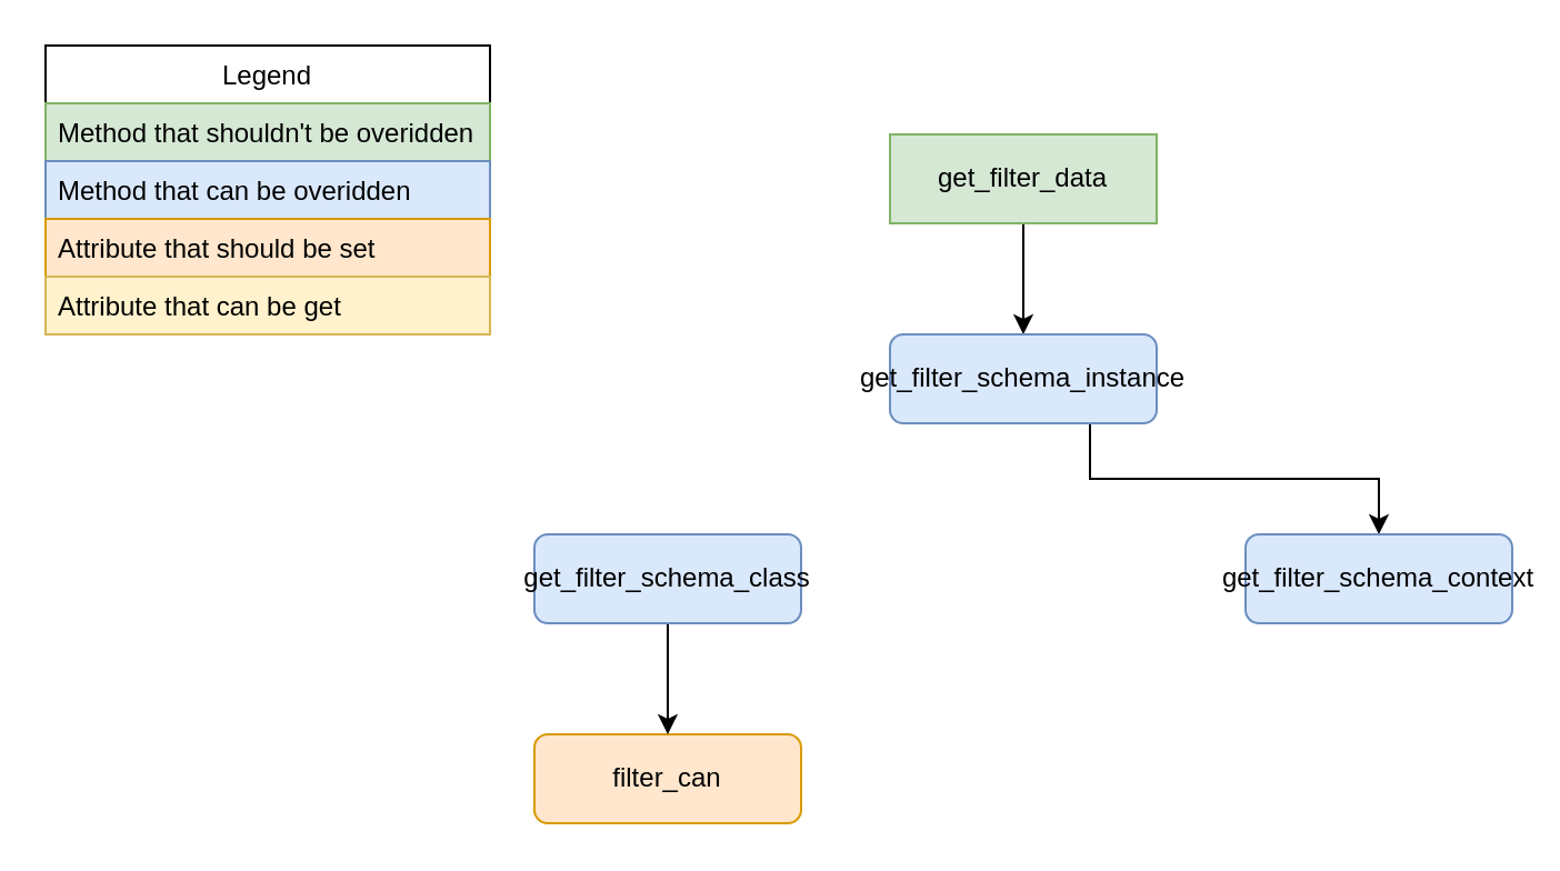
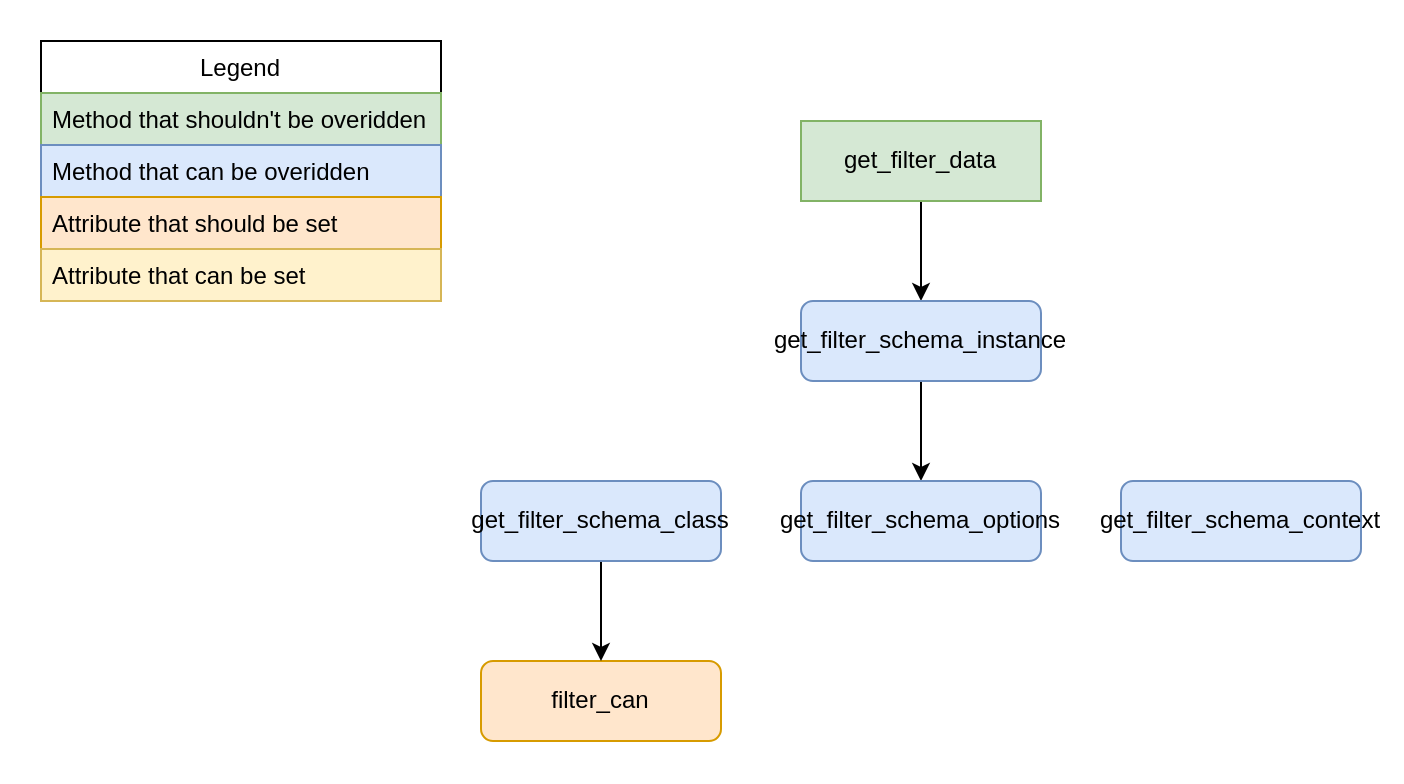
  <mxCell id="0" />
  <mxCell id="1" parent="0" />
  <mxCell id="2" value="Legend" style="swimlane;fontStyle=0;childLayout=stackLayout;horizontal=1;startSize=26;horizontalStack=0;resizeParent=1;resizeParentMax=0;resizeLast=0;collapsible=1;marginBottom=0;" vertex="1" parent="1"><mxGeometry x="20" y="20" width="200" height="104" as="geometry" /></mxCell>
  <mxCell id="3" value="Method that shouldn't be overidden" style="text;strokeColor=#82b366;fillColor=#d5e8d4;align=left;verticalAlign=top;spacingLeft=4;spacingRight=4;overflow=hidden;rotatable=0;points=[[0,0.5],[1,0.5]];portConstraint=eastwest;" vertex="1" parent="2"><mxGeometry y="26" width="200" height="26" as="geometry" /></mxCell>
  <mxCell id="4" value="Method that can be overidden" style="text;strokeColor=#6c8ebf;fillColor=#dae8fc;align=left;verticalAlign=top;spacingLeft=4;spacingRight=4;overflow=hidden;rotatable=0;points=[[0,0.5],[1,0.5]];portConstraint=eastwest;" vertex="1" parent="2"><mxGeometry y="52" width="200" height="26" as="geometry" /></mxCell>
  <mxCell id="5" value="Attribute that should be set" style="text;strokeColor=#d79b00;fillColor=#ffe6cc;align=left;verticalAlign=top;spacingLeft=4;spacingRight=4;overflow=hidden;rotatable=0;points=[[0,0.5],[1,0.5]];portConstraint=eastwest;" vertex="1" parent="2"><mxGeometry y="78" width="200" height="26" as="geometry" /></mxCell>
- <mxCell id="6" value="Attribute that can be get" style="text;strokeColor=#d6b656;fillColor=#fff2cc;align=left;verticalAlign=top;spacingLeft=4;spacingRight=4;overflow=hidden;rotatable=0;points=[[0,0.5],[1,0.5]];portConstraint=eastwest;" vertex="1" parent="1"><mxGeometry x="20" y="124" width="200" height="26" as="geometry" /></mxCell>
+ <mxCell id="6" value="Attribute that can be set" style="text;strokeColor=#d6b656;fillColor=#fff2cc;align=left;verticalAlign=top;spacingLeft=4;spacingRight=4;overflow=hidden;rotatable=0;points=[[0,0.5],[1,0.5]];portConstraint=eastwest;" vertex="1" parent="1"><mxGeometry x="20" y="124" width="200" height="26" as="geometry" /></mxCell>
  <mxCell id="7" style="edgeStyle=orthogonalEdgeStyle;rounded=0;orthogonalLoop=1;jettySize=auto;html=1;exitX=0.5;exitY=1;exitDx=0;exitDy=0;entryX=0.5;entryY=0;entryDx=0;entryDy=0;" edge="1" parent="1" source="8" target="11"><mxGeometry relative="1" as="geometry" /></mxCell>
  <mxCell id="8" value="get_filter_data" style="whiteSpace=wrap;html=1;fillColor=#d5e8d4;strokeColor=#82b366;rounded=0;" vertex="1" parent="1"><mxGeometry x="400" y="60" width="120" height="40" as="geometry" /></mxCell>
- <mxCell id="10" style="edgeStyle=orthogonalEdgeStyle;rounded=0;orthogonalLoop=1;jettySize=auto;html=1;exitX=0.75;exitY=1;exitDx=0;exitDy=0;entryX=0.5;entryY=0;entryDx=0;entryDy=0;" edge="1" parent="1" source="11" target="16"><mxGeometry relative="1" as="geometry" /></mxCell>
+ <mxCell id="9" style="edgeStyle=orthogonalEdgeStyle;rounded=0;orthogonalLoop=1;jettySize=auto;html=1;exitX=0.5;exitY=1;exitDx=0;exitDy=0;entryX=0.5;entryY=0;entryDx=0;entryDy=0;" edge="1" parent="1" source="11" target="15"><mxGeometry relative="1" as="geometry" /></mxCell>
  <mxCell id="11" value="get_filter_schema_instance" style="rounded=1;whiteSpace=wrap;html=1;fillColor=#dae8fc;strokeColor=#6c8ebf;" vertex="1" parent="1"><mxGeometry x="400" y="150" width="120" height="40" as="geometry" /></mxCell>
  <mxCell id="12" value="filter_can" style="rounded=1;whiteSpace=wrap;html=1;fillColor=#ffe6cc;strokeColor=#d79b00;" vertex="1" parent="1"><mxGeometry x="240" y="330" width="120" height="40" as="geometry" /></mxCell>
  <mxCell id="13" style="edgeStyle=orthogonalEdgeStyle;rounded=0;orthogonalLoop=1;jettySize=auto;html=1;exitX=0.5;exitY=1;exitDx=0;exitDy=0;entryX=0.5;entryY=0;entryDx=0;entryDy=0;" edge="1" parent="1" source="14" target="12"><mxGeometry relative="1" as="geometry" /></mxCell>
  <mxCell id="14" value="get_filter_schema_class" style="rounded=1;whiteSpace=wrap;html=1;fillColor=#dae8fc;strokeColor=#6c8ebf;" vertex="1" parent="1"><mxGeometry x="240" y="240" width="120" height="40" as="geometry" /></mxCell>
+ <mxCell id="15" value="get_filter_schema_options" style="rounded=1;whiteSpace=wrap;html=1;fillColor=#dae8fc;strokeColor=#6c8ebf;" vertex="1" parent="1"><mxGeometry x="400" y="240" width="120" height="40" as="geometry" /></mxCell>
  <mxCell id="16" value="get_filter_schema_context" style="rounded=1;whiteSpace=wrap;html=1;fillColor=#dae8fc;strokeColor=#6c8ebf;" vertex="1" parent="1"><mxGeometry x="560" y="240" width="120" height="40" as="geometry" /></mxCell>
